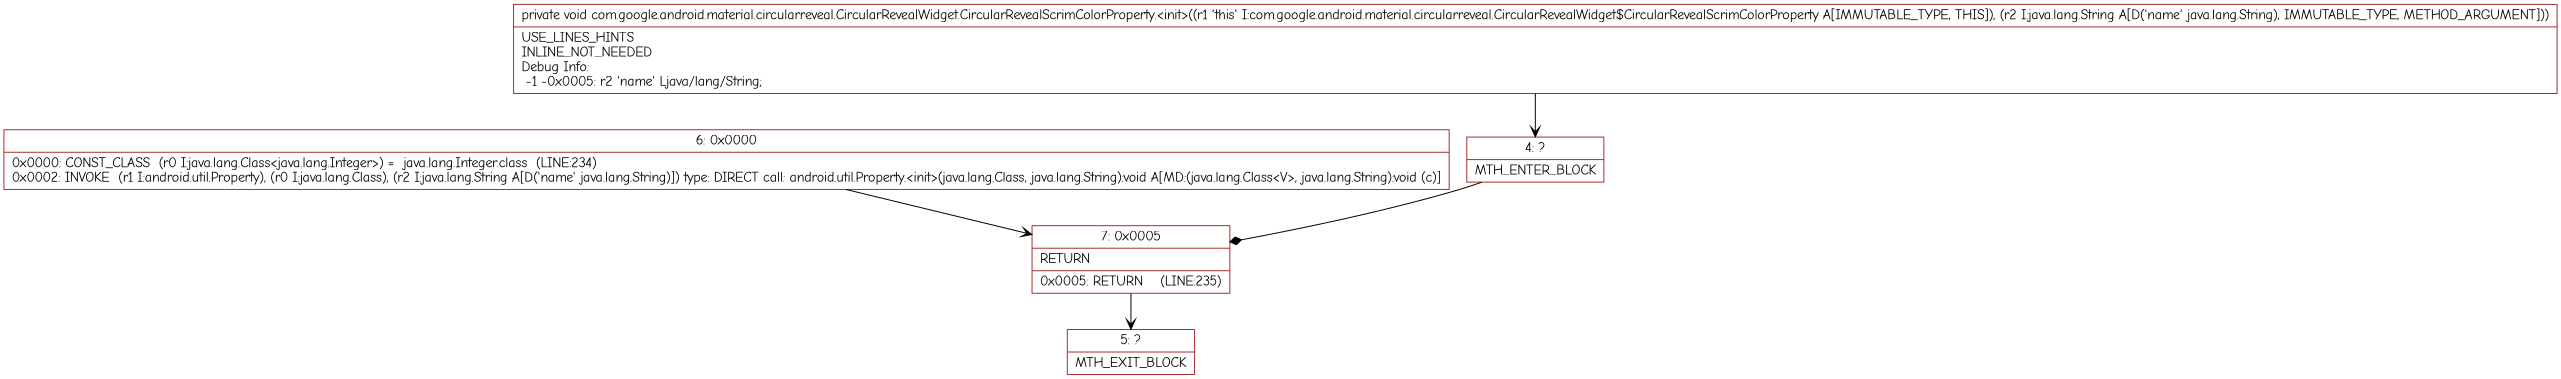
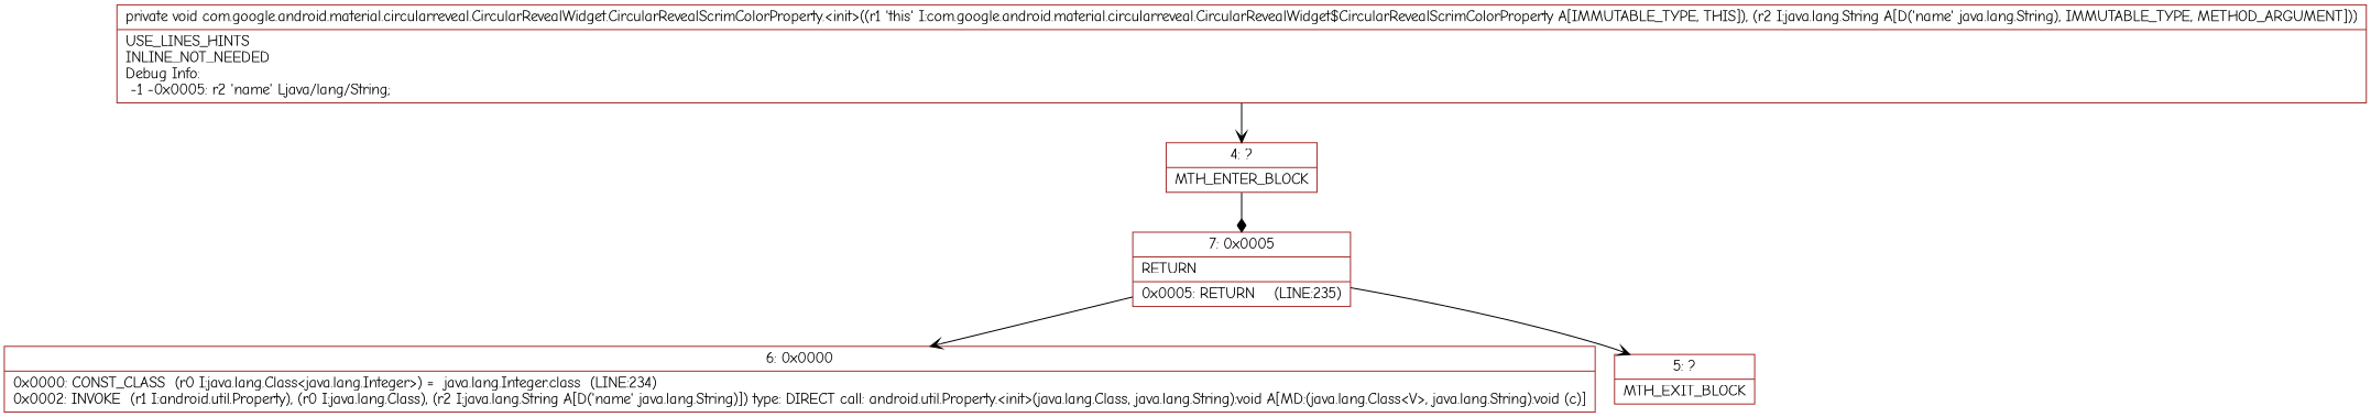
  digraph {
    fontname="Comic Neue"
    node [color=brown fontname="Comic Neue" shape=record]
    edge [arrowhead=vee fontname="Comic Neue"]
    n1 [label="{4\:\ ?|MTH_ENTER_BLOCK\l}"]
    n2 [label="{7\:\ 0x0005|RETURN\l|0x0005: RETURN    (LINE:235)\l}"]
    n3 [label="{6\:\ 0x0000|0x0000: CONST_CLASS  (r0 I:java.lang.Class\<java.lang.Integer\>) =  java.lang.Integer.class  (LINE:234)\l0x0002: INVOKE  (r1 I:android.util.Property), (r0 I:java.lang.Class), (r2 I:java.lang.String A[D('name' java.lang.String)]) type: DIRECT call: android.util.Property.\<init\>(java.lang.Class, java.lang.String):void A[MD:(java.lang.Class\<V\>, java.lang.String):void (c)]\l}"]
    n4 [label="{5\:\ ?|MTH_EXIT_BLOCK\l}"]
    n5 [label="{private void com.google.android.material.circularreveal.CircularRevealWidget.CircularRevealScrimColorProperty.\<init\>((r1 'this' I:com.google.android.material.circularreveal.CircularRevealWidget$CircularRevealScrimColorProperty A[IMMUTABLE_TYPE, THIS]), (r2 I:java.lang.String A[D('name' java.lang.String), IMMUTABLE_TYPE, METHOD_ARGUMENT]))  | USE_LINES_HINTS\lINLINE_NOT_NEEDED\lDebug Info:\l  \-1 \-0x0005: r2 'name' Ljava\/lang\/String;\l}"]
    n1 -> n2 [arrowhead=diamond]
    n2 -> n4
-   n3 -> n2
+   n2 -> n3
    n5 -> n1
  }
